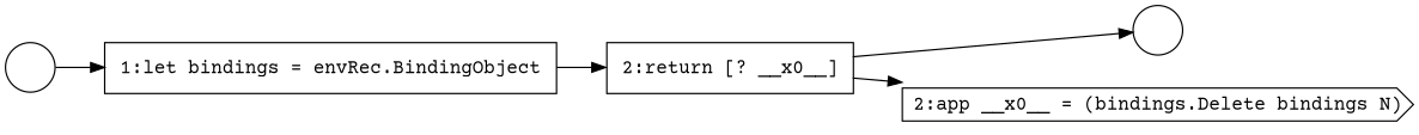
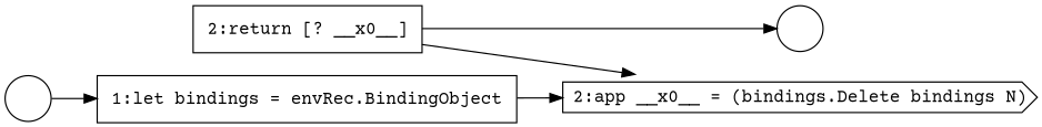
  digraph {
    fontname="Courier Prime"
    rankdir=LR
    node [color=black fillcolor=white fontname="Courier Prime" shape=circle style=filled]
    edge [color=black fontname="Courier Prime"]
    n1 [label=" "]
    n2 [label=" "]
    n3 [label=<<font color="black">     <table border="0" cellborder="1" cellspacing="0" cellpadding="10">       <tr><td align="left">1:let bindings = envRec.BindingObject</td></tr>     </table>   </font>> margin=0 shape=none]
    n4 [label=<<font color="black">2:app __x0__ = (bindings.Delete bindings N)</font>> shape=cds]
    n5 [label=<<font color="black">     <table border="0" cellborder="1" cellspacing="0" cellpadding="10">       <tr><td align="left">2:return [? __x0__]</td></tr>     </table>   </font>> margin=0 shape=none]
    n2 -> n3
-   n3 -> n5
+   n3 -> n4
    n5 -> n1
    n5 -> n4
  }
